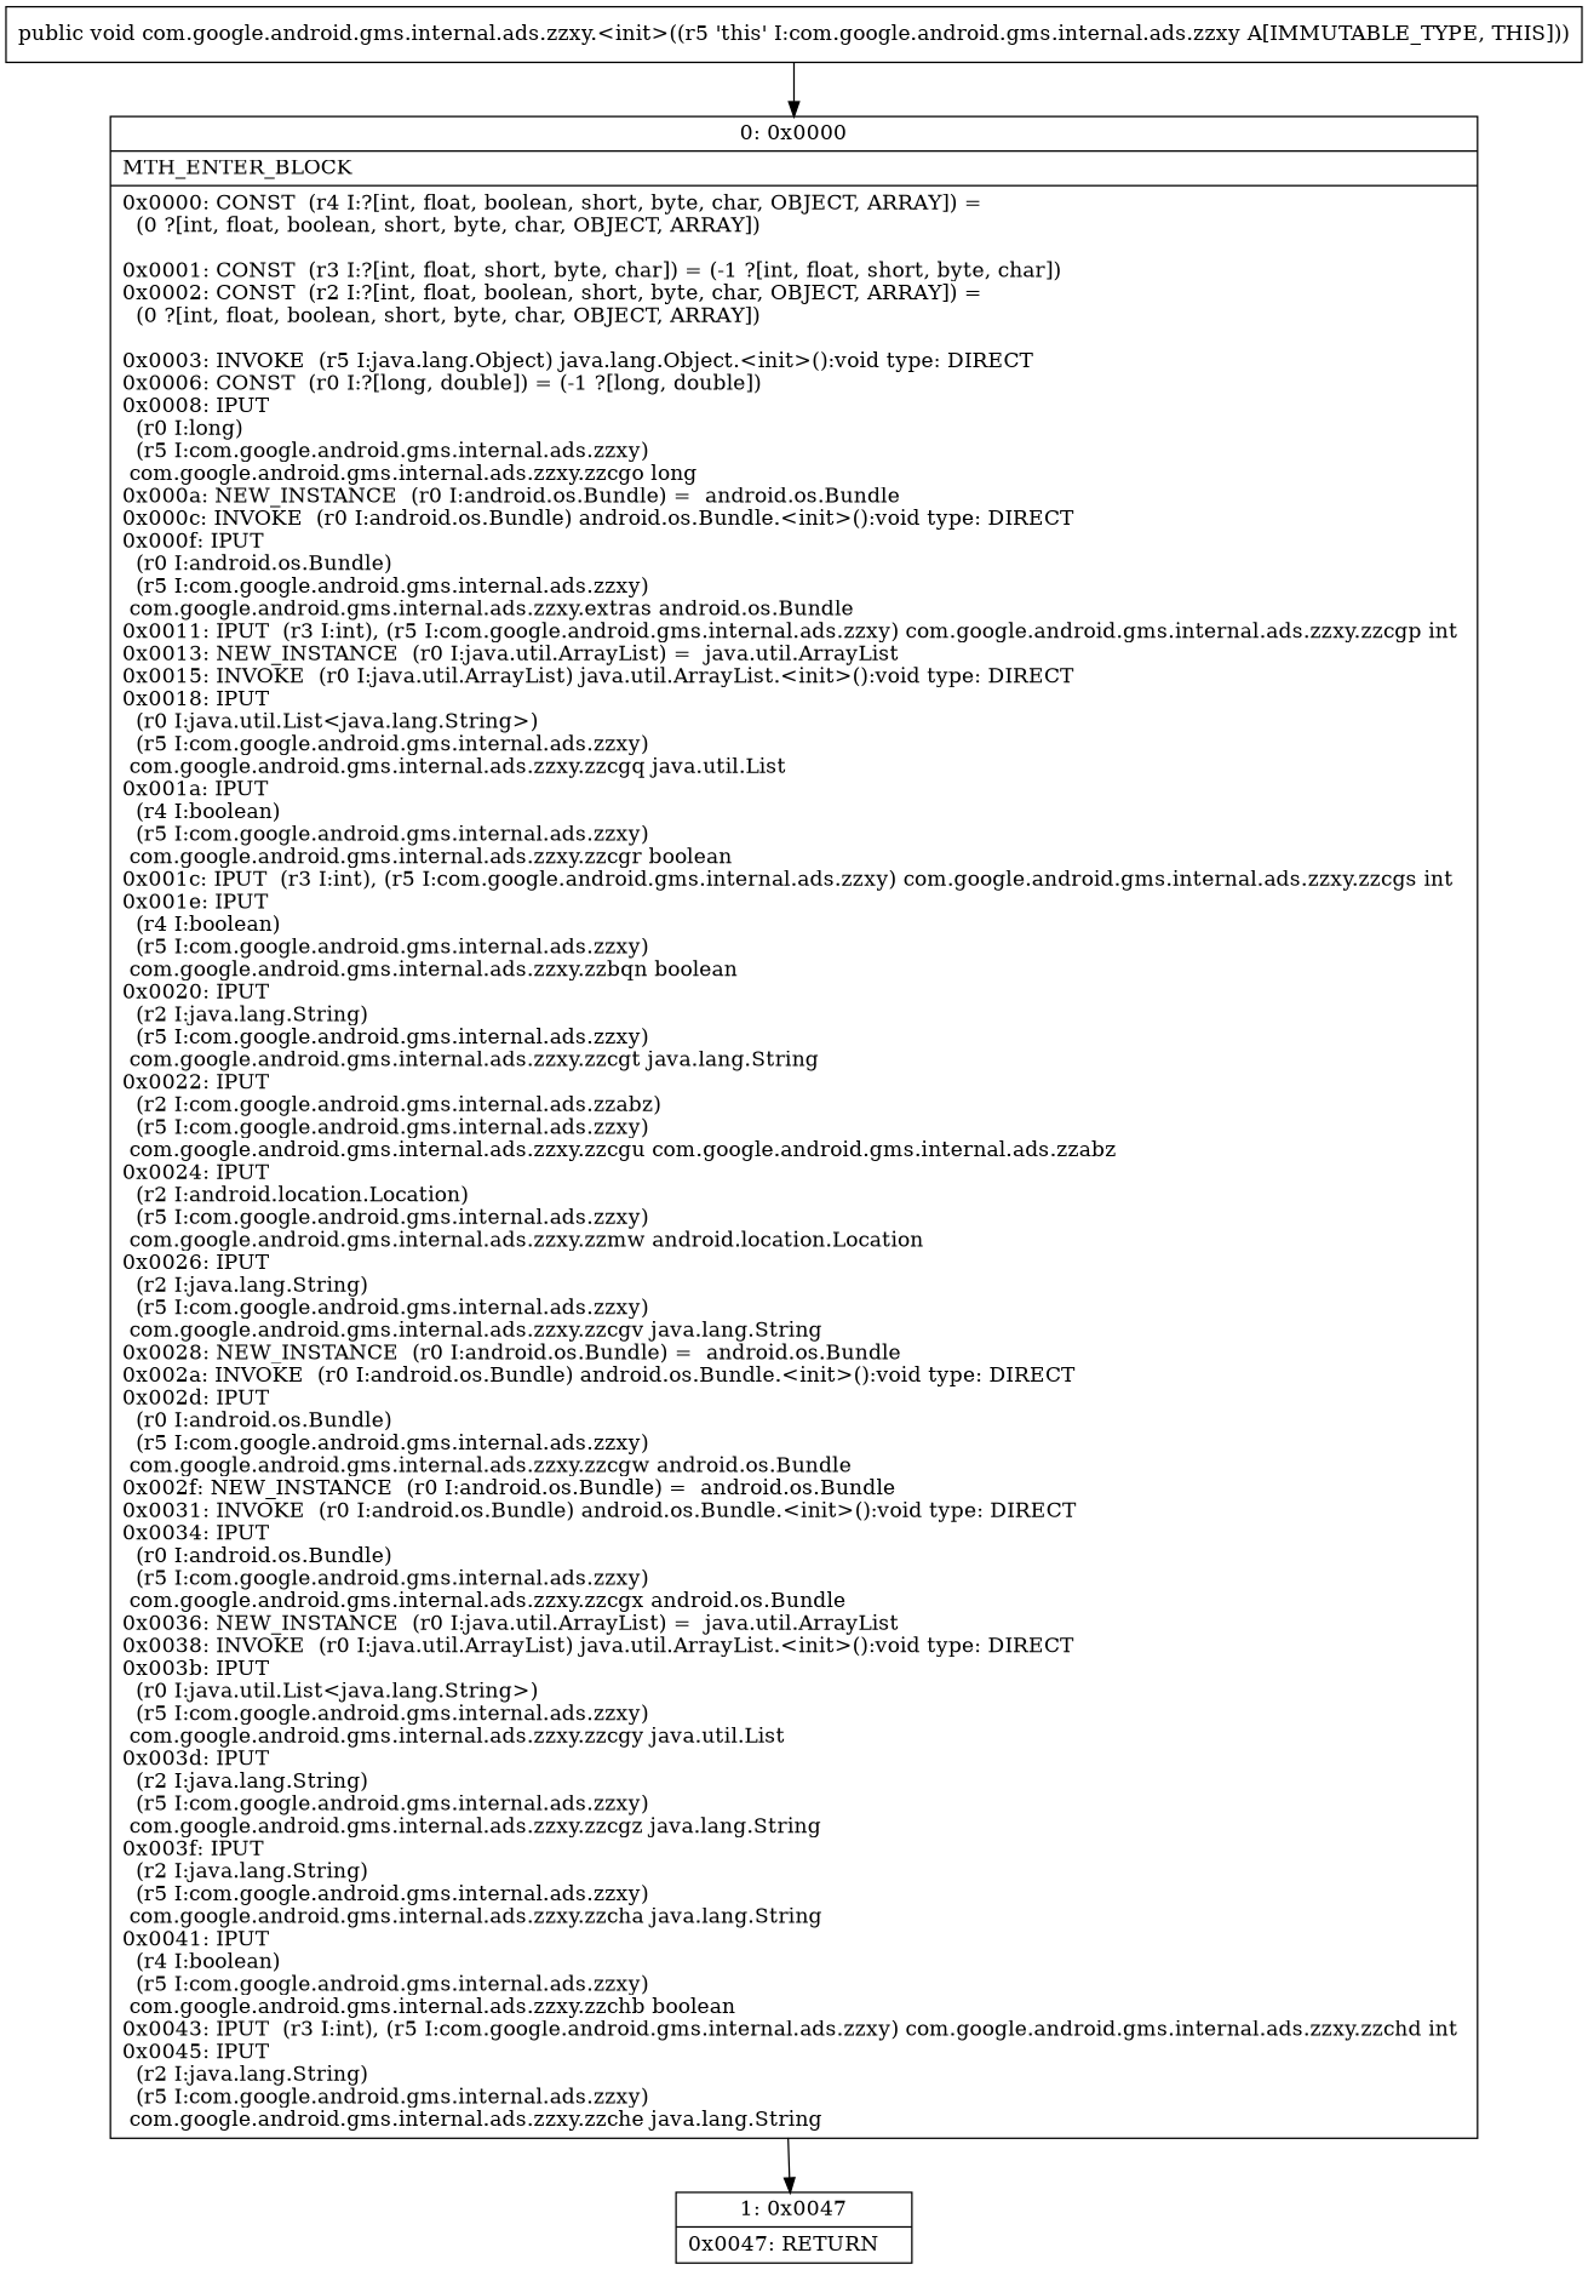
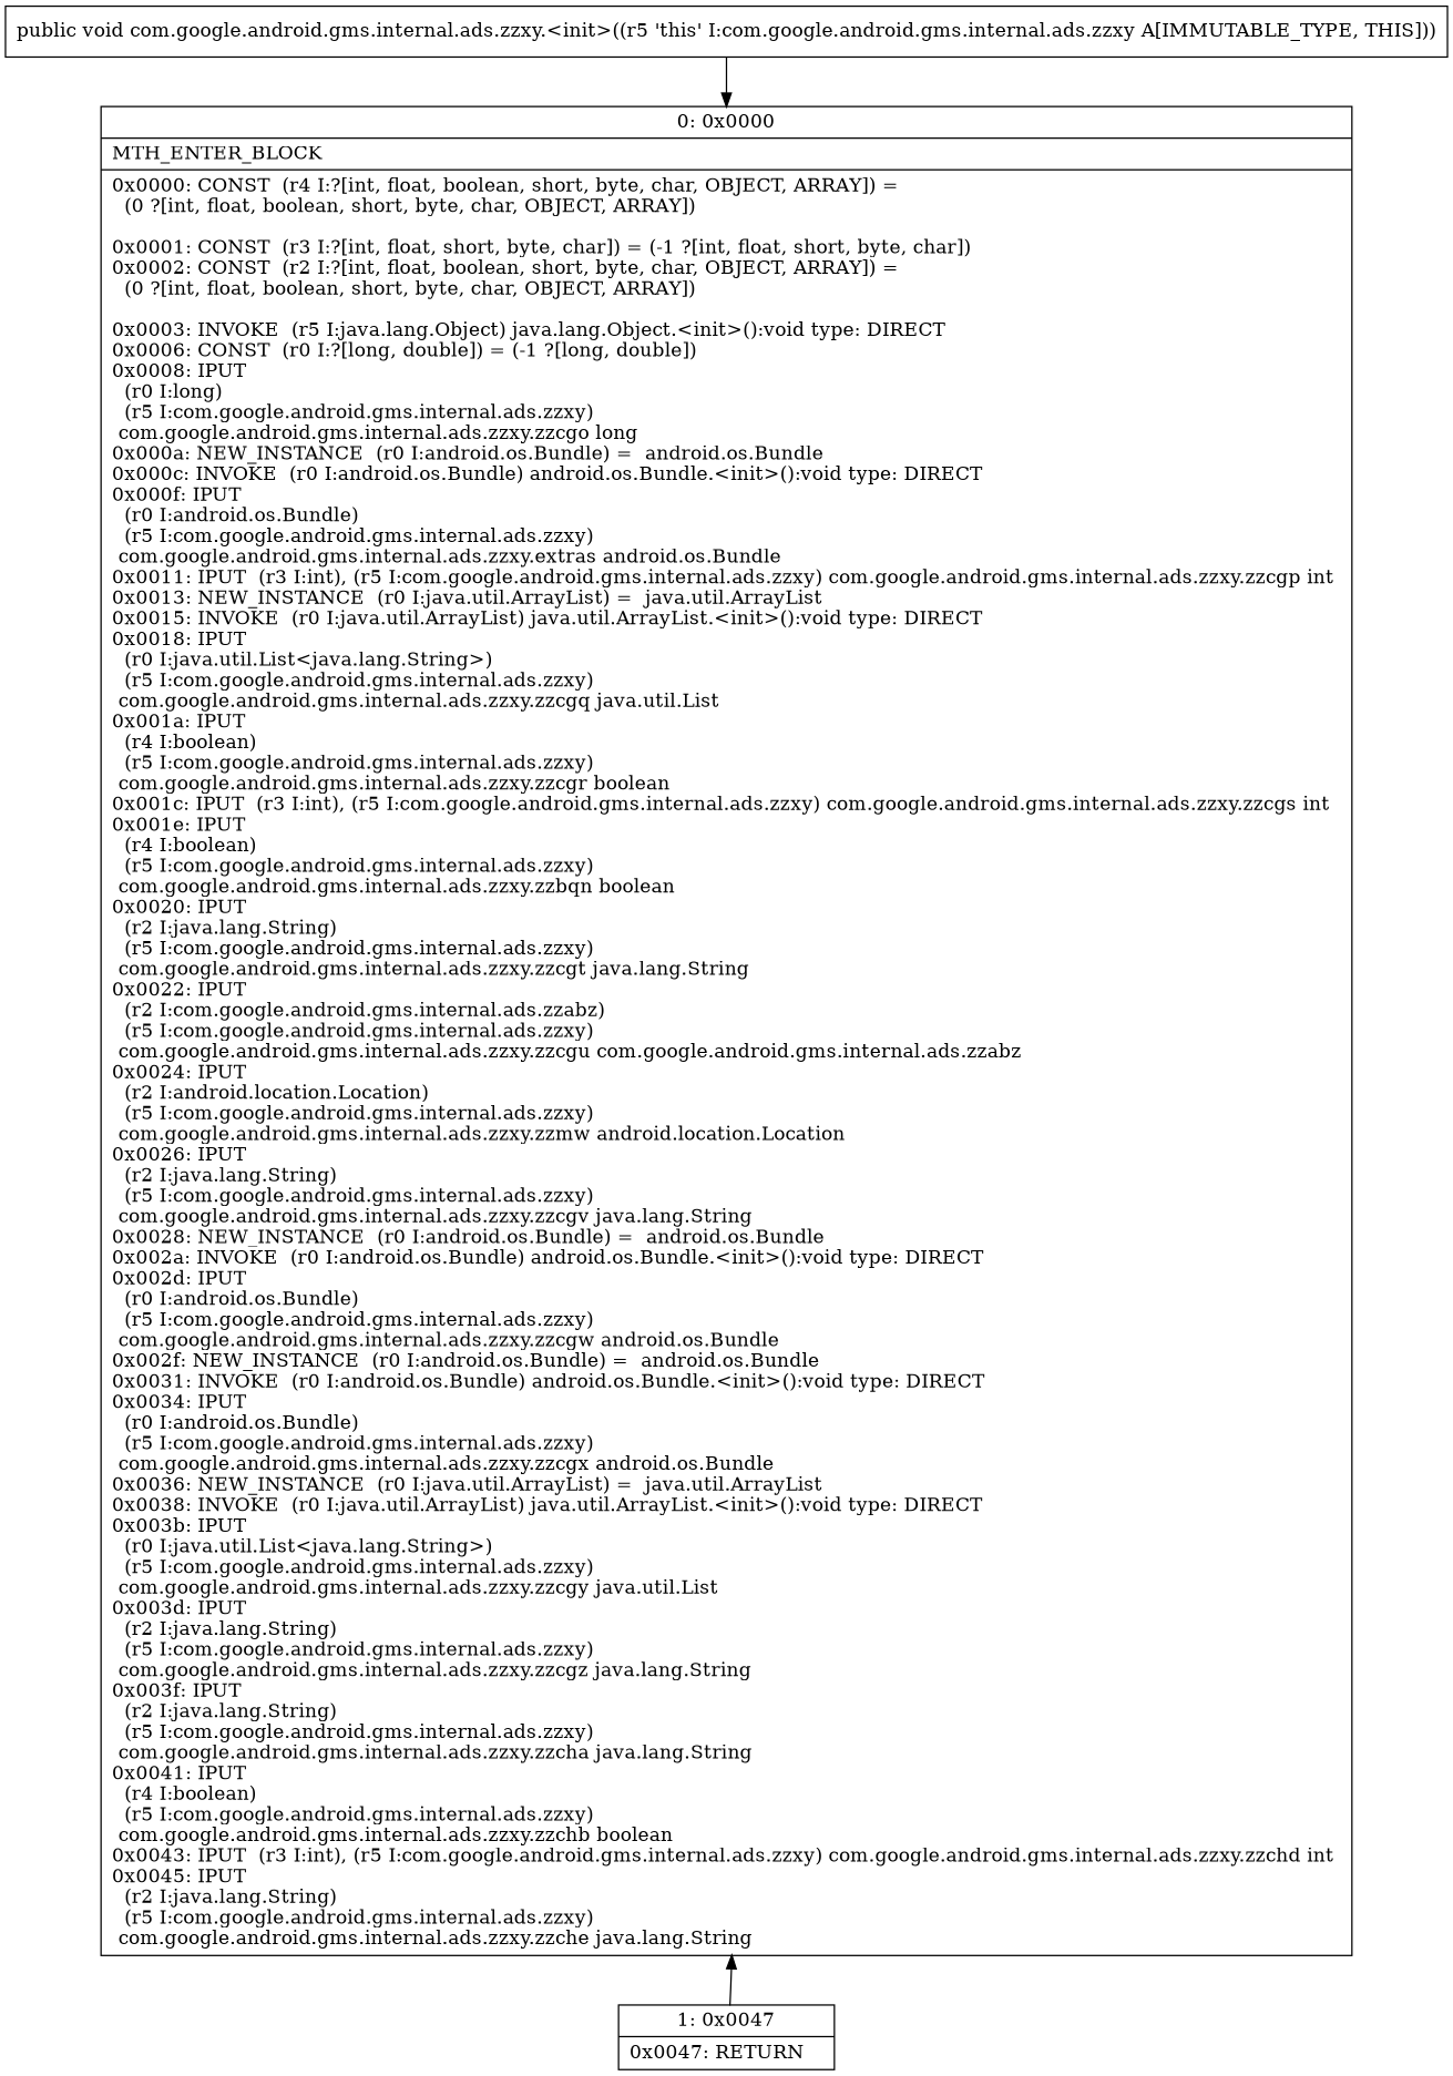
  digraph {
    node [shape=record]
    n1 [label="{0\:\ 0x0000|MTH_ENTER_BLOCK\l|0x0000: CONST  (r4 I:?[int, float, boolean, short, byte, char, OBJECT, ARRAY]) = \l  (0 ?[int, float, boolean, short, byte, char, OBJECT, ARRAY])\l \l0x0001: CONST  (r3 I:?[int, float, short, byte, char]) = (\-1 ?[int, float, short, byte, char]) \l0x0002: CONST  (r2 I:?[int, float, boolean, short, byte, char, OBJECT, ARRAY]) = \l  (0 ?[int, float, boolean, short, byte, char, OBJECT, ARRAY])\l \l0x0003: INVOKE  (r5 I:java.lang.Object) java.lang.Object.\<init\>():void type: DIRECT \l0x0006: CONST  (r0 I:?[long, double]) = (\-1 ?[long, double]) \l0x0008: IPUT  \l  (r0 I:long)\l  (r5 I:com.google.android.gms.internal.ads.zzxy)\l com.google.android.gms.internal.ads.zzxy.zzcgo long \l0x000a: NEW_INSTANCE  (r0 I:android.os.Bundle) =  android.os.Bundle \l0x000c: INVOKE  (r0 I:android.os.Bundle) android.os.Bundle.\<init\>():void type: DIRECT \l0x000f: IPUT  \l  (r0 I:android.os.Bundle)\l  (r5 I:com.google.android.gms.internal.ads.zzxy)\l com.google.android.gms.internal.ads.zzxy.extras android.os.Bundle \l0x0011: IPUT  (r3 I:int), (r5 I:com.google.android.gms.internal.ads.zzxy) com.google.android.gms.internal.ads.zzxy.zzcgp int \l0x0013: NEW_INSTANCE  (r0 I:java.util.ArrayList) =  java.util.ArrayList \l0x0015: INVOKE  (r0 I:java.util.ArrayList) java.util.ArrayList.\<init\>():void type: DIRECT \l0x0018: IPUT  \l  (r0 I:java.util.List\<java.lang.String\>)\l  (r5 I:com.google.android.gms.internal.ads.zzxy)\l com.google.android.gms.internal.ads.zzxy.zzcgq java.util.List \l0x001a: IPUT  \l  (r4 I:boolean)\l  (r5 I:com.google.android.gms.internal.ads.zzxy)\l com.google.android.gms.internal.ads.zzxy.zzcgr boolean \l0x001c: IPUT  (r3 I:int), (r5 I:com.google.android.gms.internal.ads.zzxy) com.google.android.gms.internal.ads.zzxy.zzcgs int \l0x001e: IPUT  \l  (r4 I:boolean)\l  (r5 I:com.google.android.gms.internal.ads.zzxy)\l com.google.android.gms.internal.ads.zzxy.zzbqn boolean \l0x0020: IPUT  \l  (r2 I:java.lang.String)\l  (r5 I:com.google.android.gms.internal.ads.zzxy)\l com.google.android.gms.internal.ads.zzxy.zzcgt java.lang.String \l0x0022: IPUT  \l  (r2 I:com.google.android.gms.internal.ads.zzabz)\l  (r5 I:com.google.android.gms.internal.ads.zzxy)\l com.google.android.gms.internal.ads.zzxy.zzcgu com.google.android.gms.internal.ads.zzabz \l0x0024: IPUT  \l  (r2 I:android.location.Location)\l  (r5 I:com.google.android.gms.internal.ads.zzxy)\l com.google.android.gms.internal.ads.zzxy.zzmw android.location.Location \l0x0026: IPUT  \l  (r2 I:java.lang.String)\l  (r5 I:com.google.android.gms.internal.ads.zzxy)\l com.google.android.gms.internal.ads.zzxy.zzcgv java.lang.String \l0x0028: NEW_INSTANCE  (r0 I:android.os.Bundle) =  android.os.Bundle \l0x002a: INVOKE  (r0 I:android.os.Bundle) android.os.Bundle.\<init\>():void type: DIRECT \l0x002d: IPUT  \l  (r0 I:android.os.Bundle)\l  (r5 I:com.google.android.gms.internal.ads.zzxy)\l com.google.android.gms.internal.ads.zzxy.zzcgw android.os.Bundle \l0x002f: NEW_INSTANCE  (r0 I:android.os.Bundle) =  android.os.Bundle \l0x0031: INVOKE  (r0 I:android.os.Bundle) android.os.Bundle.\<init\>():void type: DIRECT \l0x0034: IPUT  \l  (r0 I:android.os.Bundle)\l  (r5 I:com.google.android.gms.internal.ads.zzxy)\l com.google.android.gms.internal.ads.zzxy.zzcgx android.os.Bundle \l0x0036: NEW_INSTANCE  (r0 I:java.util.ArrayList) =  java.util.ArrayList \l0x0038: INVOKE  (r0 I:java.util.ArrayList) java.util.ArrayList.\<init\>():void type: DIRECT \l0x003b: IPUT  \l  (r0 I:java.util.List\<java.lang.String\>)\l  (r5 I:com.google.android.gms.internal.ads.zzxy)\l com.google.android.gms.internal.ads.zzxy.zzcgy java.util.List \l0x003d: IPUT  \l  (r2 I:java.lang.String)\l  (r5 I:com.google.android.gms.internal.ads.zzxy)\l com.google.android.gms.internal.ads.zzxy.zzcgz java.lang.String \l0x003f: IPUT  \l  (r2 I:java.lang.String)\l  (r5 I:com.google.android.gms.internal.ads.zzxy)\l com.google.android.gms.internal.ads.zzxy.zzcha java.lang.String \l0x0041: IPUT  \l  (r4 I:boolean)\l  (r5 I:com.google.android.gms.internal.ads.zzxy)\l com.google.android.gms.internal.ads.zzxy.zzchb boolean \l0x0043: IPUT  (r3 I:int), (r5 I:com.google.android.gms.internal.ads.zzxy) com.google.android.gms.internal.ads.zzxy.zzchd int \l0x0045: IPUT  \l  (r2 I:java.lang.String)\l  (r5 I:com.google.android.gms.internal.ads.zzxy)\l com.google.android.gms.internal.ads.zzxy.zzche java.lang.String \l}"]
    n2 [label="{1\:\ 0x0047|0x0047: RETURN   \l}"]
    n3 [label="{public void com.google.android.gms.internal.ads.zzxy.\<init\>((r5 'this' I:com.google.android.gms.internal.ads.zzxy A[IMMUTABLE_TYPE, THIS])) }"]
-   n1 -> n2
+   n2 -> n1
    n3 -> n1
  }
